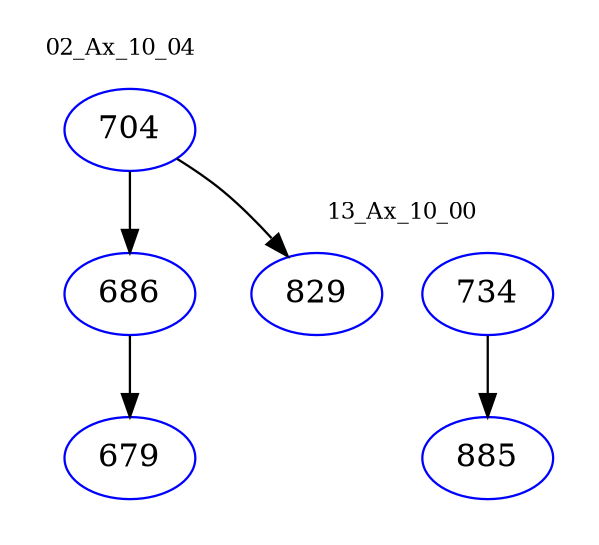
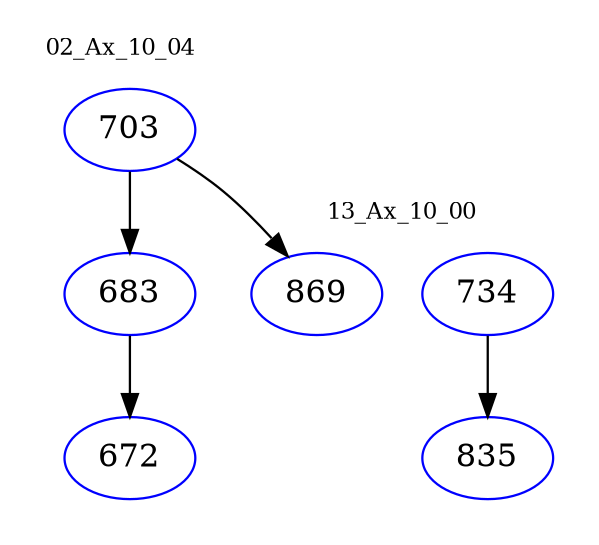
  digraph {
    node [color=blue]
    edge [color=black]
-   n1 [label=704]
-   n2 [label=686]
-   n3 [label=679]
+   n1 [label=703]
+   n2 [label=683]
+   n3 [label=672]
    n4 [label=734]
-   n5 [label=885]
-   n6 [label=829]
+   n5 [label=835]
+   n6 [label=869]
    subgraph cluster_1 {
      color=white
      fontsize=10
      label="02_Ax_10_04"
      n1
      n2
      n3
    }
    subgraph cluster_2 {
      color=white
      fontsize=10
      label="13_Ax_10_00"
      n4
      n5
      n6
    }
    n1 -> n2
    n1 -> n6
    n2 -> n3
    n4 -> n5
  }
